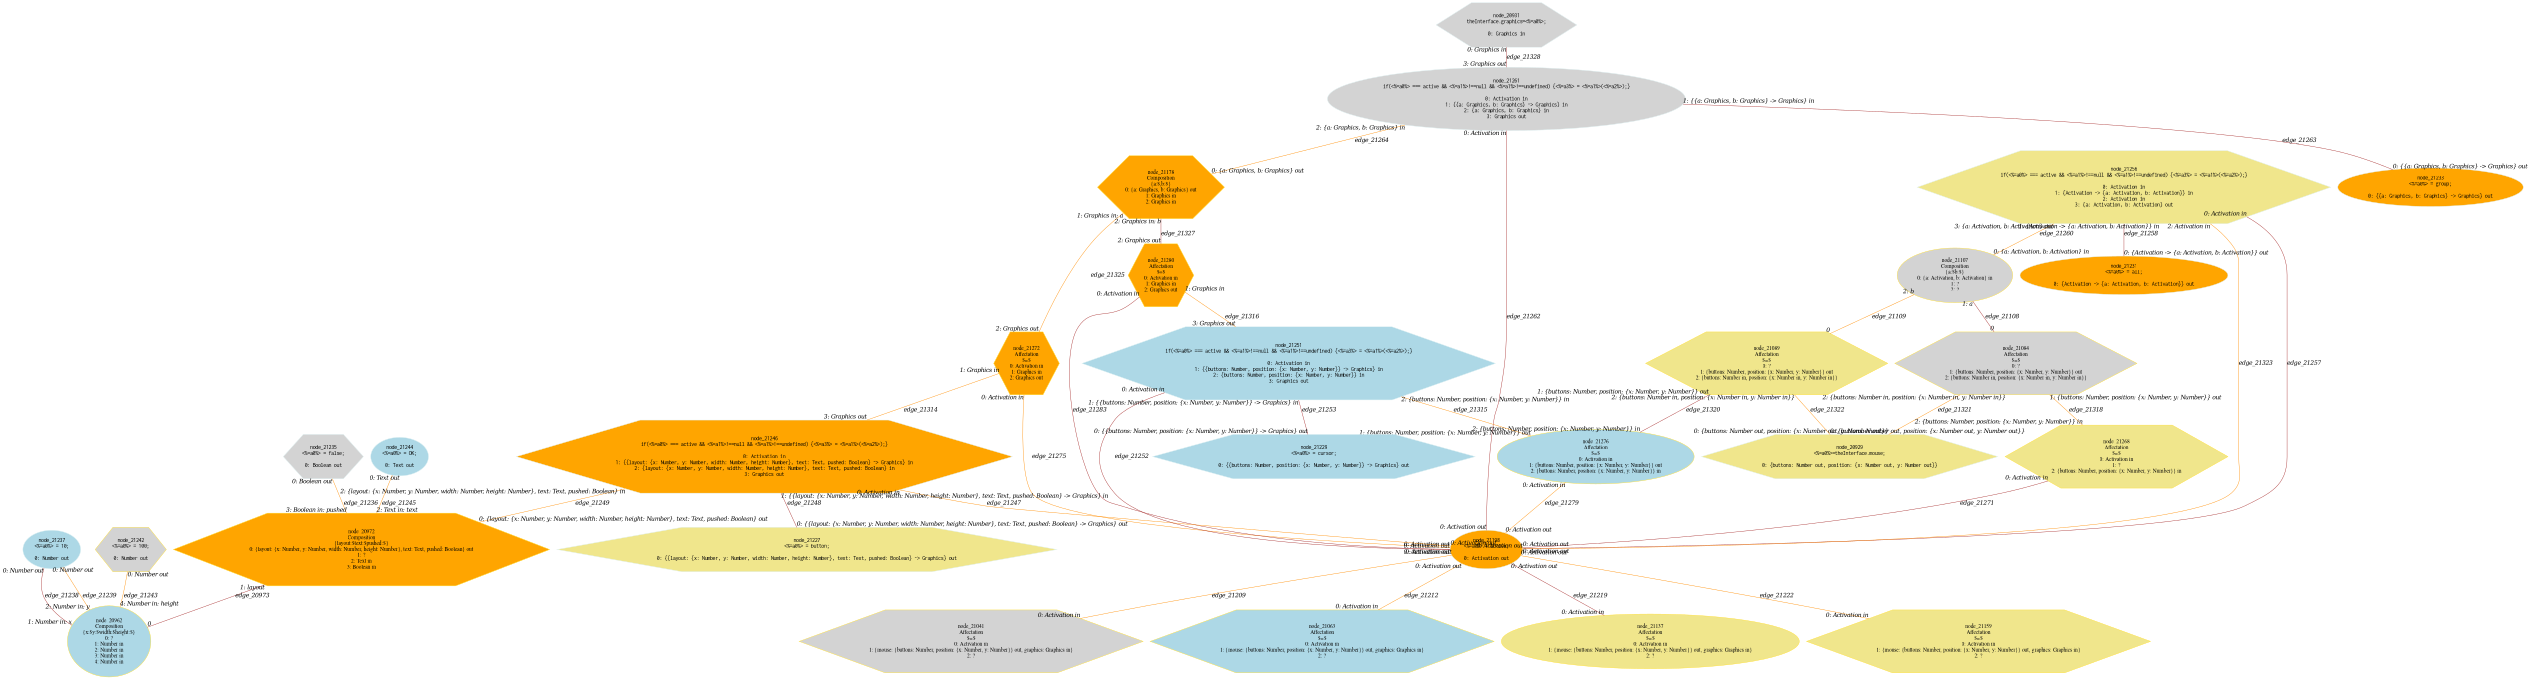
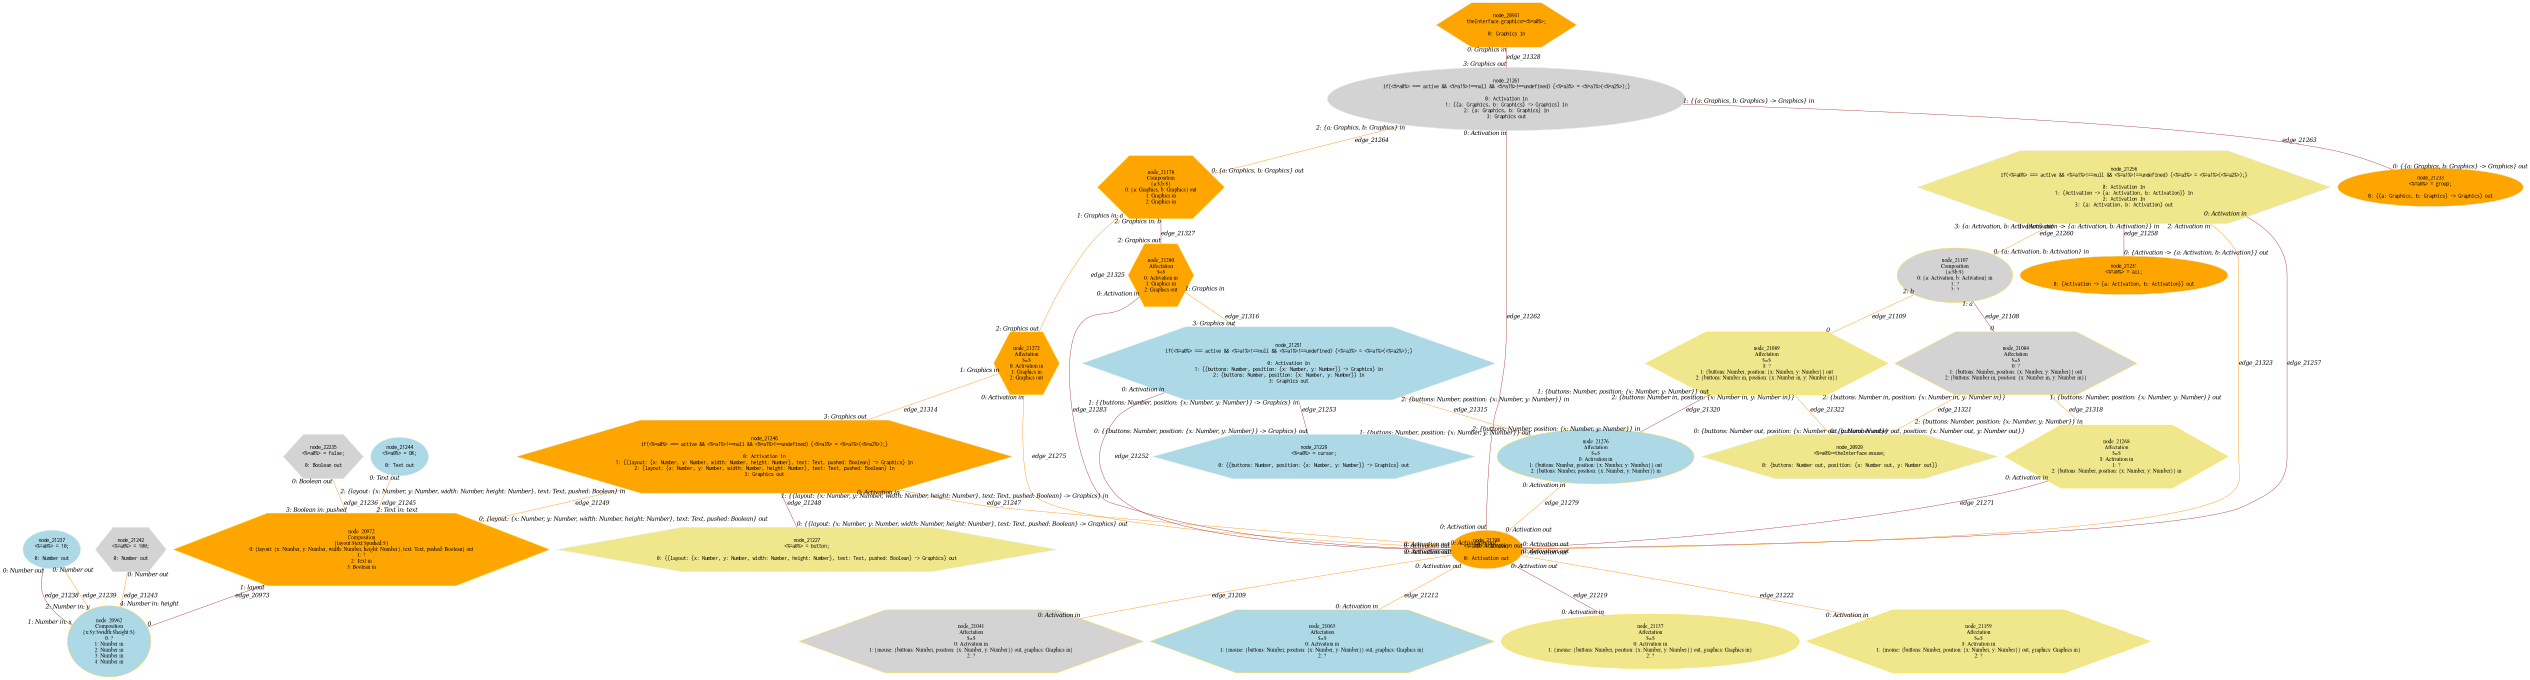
  digraph {
    node [color="#dff1f2" fillcolor=orange fontname=Courier shape=hexagon style=filled]
    edge [arrowHead=none arrowsize=1 color=darkorange dir=none fontname="Times-Italic" headlabel="0: Activation out" taillabel="0: Activation in"]
    n1 [fillcolor=khaki label="node_20929\n<%=a0%>=theInterface.mouse;\n\n0: {buttons: Number out, position: {x: Number out, y: Number out}}"]
-   n2 [fillcolor=lightgrey label="node_20931\ntheInterface.graphics=<%=a0%>;\n\n0: Graphics in"]
+   n2 [label="node_20931\ntheInterface.graphics=<%=a0%>;\n\n0: Graphics in"]
    n3 [fillcolor=lightgrey label="node_21261\nif(<%=a0%> === active && <%=a1%>!==null && <%=a1%>!==undefined) {<%=a3%> = <%=a1%>(<%=a2%>);}\n\n0: Activation in\n1: {{a: Graphics, b: Graphics} -> Graphics} in\n2: {a: Graphics, b: Graphics} in\n3: Graphics out" shape=ellipse]
    n4 [color="#ffde2f" fontname=Times label="node_21178\nComposition\n{a:$,b:$}\n0: {a: Graphics, b: Graphics} out\n1: Graphics in\n2: Graphics in"]
    n5 [label="node_21198\n<%=a0%> = active;\n\n0: Activation out" shape=ellipse]
    n6 [label="node_21233\n<%=a0%> = group;\n\n0: {{a: Graphics, b: Graphics} -> Graphics} out" shape=ellipse]
    n7 [color="#ffde2f" fillcolor=lightblue fontname=Times label="node_20962\nComposition\n{x:$y:$width:$height:$}\n0: ?\n1: Number in\n2: Number in\n3: Number in\n4: Number in" shape=ellipse]
    n8 [color="#ffde2f" fontname=Times label="node_20972\nComposition\n{layout:$text:$pushed:$}\n0: {layout: {x: Number, y: Number, width: Number, height: Number}, text: Text, pushed: Boolean} out\n1: ?\n2: Text in\n3: Boolean in"]
    n9 [color="#ffde2f" fillcolor=lightgrey fontname=Times label="node_21041\nAffectation\n$=$\n0: Activation in\n1: {mouse: {buttons: Number, position: {x: Number, y: Number}} out, graphics: Graphics in}\n2: ?"]
    n10 [color="#ffde2f" fillcolor=lightblue fontname=Times label="node_21063\nAffectation\n$=$\n0: Activation in\n1: {mouse: {buttons: Number, position: {x: Number, y: Number}} out, graphics: Graphics in}\n2: ?"]
    n11 [color="#ffde2f" fillcolor=lightgrey fontname=Times label="node_21084\nAffectation\n$=$\n0: ?\n1: {buttons: Number, position: {x: Number, y: Number}} out\n2: {buttons: Number in, position: {x: Number in, y: Number in}}"]
    n12 [color="#ffde2f" fillcolor=khaki fontname=Times label="node_21268\nAffectation\n$=$\n0: Activation in\n1: ?\n2: {buttons: Number, position: {x: Number, y: Number}} in"]
    n13 [color="#ffde2f" fillcolor=khaki fontname=Times label="node_21089\nAffectation\n$=$\n0: ?\n1: {buttons: Number, position: {x: Number, y: Number}} out\n2: {buttons: Number in, position: {x: Number in, y: Number in}}"]
    n14 [color="#ffde2f" fillcolor=lightblue fontname=Times label="node_21276\nAffectation\n$=$\n0: Activation in\n1: {buttons: Number, position: {x: Number, y: Number}} out\n2: {buttons: Number, position: {x: Number, y: Number}} in" shape=ellipse]
    n15 [color="#ffde2f" fillcolor=lightgrey fontname=Times label="node_21107\nComposition\n{a:$b:$}\n0: {a: Activation, b: Activation} in\n1: ?\n2: ?" shape=ellipse]
    n16 [color="#ffde2f" fillcolor=khaki fontname=Times label="node_21137\nAffectation\n$=$\n0: Activation in\n1: {mouse: {buttons: Number, position: {x: Number, y: Number}} out, graphics: Graphics in}\n2: ?" shape=ellipse]
    n17 [color="#ffde2f" fillcolor=khaki fontname=Times label="node_21159\nAffectation\n$=$\n0: Activation in\n1: {mouse: {buttons: Number, position: {x: Number, y: Number}} out, graphics: Graphics in}\n2: ?"]
    n18 [color="#ffde2f" fontname=Times label="node_21272\nAffectation\n$=$\n0: Activation in\n1: Graphics in\n2: Graphics out"]
    n19 [color="#ffde2f" fontname=Times label="node_21280\nAffectation\n$=$\n0: Activation in\n1: Graphics in\n2: Graphics out"]
    n20 [label="node_21246\nif(<%=a0%> === active && <%=a1%>!==null && <%=a1%>!==undefined) {<%=a3%> = <%=a1%>(<%=a2%>);}\n\n0: Activation in\n1: {{layout: {x: Number, y: Number, width: Number, height: Number}, text: Text, pushed: Boolean} -> Graphics} in\n2: {layout: {x: Number, y: Number, width: Number, height: Number}, text: Text, pushed: Boolean} in\n3: Graphics out"]
    n21 [fillcolor=lightblue label="node_21251\nif(<%=a0%> === active && <%=a1%>!==null && <%=a1%>!==undefined) {<%=a3%> = <%=a1%>(<%=a2%>);}\n\n0: Activation in\n1: {{buttons: Number, position: {x: Number, y: Number}} -> Graphics} in\n2: {buttons: Number, position: {x: Number, y: Number}} in\n3: Graphics out"]
    n22 [fillcolor=khaki label="node_21227\n<%=a0%> = button;\n\n0: {{layout: {x: Number, y: Number, width: Number, height: Number}, text: Text, pushed: Boolean} -> Graphics} out"]
    n23 [fillcolor=lightblue label="node_21229\n<%=a0%> = cursor;\n\n0: {{buttons: Number, position: {x: Number, y: Number}} -> Graphics} out"]
    n24 [label="node_21231\n<%=a0%> = all;\n\n0: {Activation -> {a: Activation, b: Activation}} out" shape=ellipse]
-   n25 [fillcolor=lightgrey label="node_21235\n<%=a0%> = false;\n\n0: Boolean out"]
+   n25 [fillcolor=lightgrey label="node_22235\n<%=a0%> = false;\n\n0: Boolean out"]
    n26 [fillcolor=lightblue label="node_21237\n<%=a0%> = 10;\n\n0: Number out" shape=ellipse]
-   n27 [color="#ffde2f" fillcolor=lightgrey label="node_21242\n<%=a0%> = 100;\n\n0: Number out"]
+   n27 [fillcolor=lightgrey label="node_21242\n<%=a0%> = 100;\n\n0: Number out"]
    n28 [fillcolor=lightblue label="node_21244\n<%=a0%> = OK;\n\n0: Text out" shape=ellipse]
    n29 [fillcolor=khaki label="node_21256\nif(<%=a0%> === active && <%=a1%>!==null && <%=a1%>!==undefined) {<%=a3%> = <%=a1%>(<%=a2%>);}\n\n0: Activation in\n1: {Activation -> {a: Activation, b: Activation}} in\n2: Activation in\n3: {a: Activation, b: Activation} out"]
    n2 -> n3 [color=brown headlabel="3: Graphics out" label=edge_21328 taillabel="0: Graphics in"]
    n3 -> n4 [headlabel="0: {a: Graphics, b: Graphics} out" label=edge_21264 taillabel="2: {a: Graphics, b: Graphics} in"]
    n3 -> n5 [color=brown label=edge_21262]
    n3 -> n6 [color=brown headlabel="0: {{a: Graphics, b: Graphics} -> Graphics} out" label=edge_21263 taillabel="1: {{a: Graphics, b: Graphics} -> Graphics} in"]
    n4 -> n18 [headlabel="2: Graphics out" label=edge_21325 taillabel="1: Graphics in: a"]
    n4 -> n19 [color=brown headlabel="2: Graphics out" label=edge_21327 taillabel="2: Graphics in: b"]
    n5 -> n9 [headlabel="0: Activation in" label=edge_21209 taillabel="0: Activation out"]
    n5 -> n10 [headlabel="0: Activation in" label=edge_21212 taillabel="0: Activation out"]
    n5 -> n16 [color=brown headlabel="0: Activation in" label=edge_21219 taillabel="0: Activation out"]
    n5 -> n17 [headlabel="0: Activation in" label=edge_21222 taillabel="0: Activation out"]
    n8 -> n7 [color=brown headlabel=0 label=edge_20973 taillabel="1: layout"]
    n11 -> n1 [headlabel="0: {buttons: Number out, position: {x: Number out, y: Number out}}" label=edge_21321 taillabel="2: {buttons: Number in, position: {x: Number in, y: Number in}}"]
    n11 -> n12 [headlabel="2: {buttons: Number, position: {x: Number, y: Number}} in" label=edge_21318 taillabel="1: {buttons: Number, position: {x: Number, y: Number}} out"]
    n12 -> n5 [color=brown label=edge_21271]
    n13 -> n1 [headlabel="0: {buttons: Number out, position: {x: Number out, y: Number out}}" label=edge_21322 taillabel="2: {buttons: Number in, position: {x: Number in, y: Number in}}"]
    n13 -> n14 [color=brown headlabel="2: {buttons: Number, position: {x: Number, y: Number}} in" label=edge_21320 taillabel="1: {buttons: Number, position: {x: Number, y: Number}} out"]
    n14 -> n5 [label=edge_21279]
    n15 -> n11 [color=brown headlabel=0 label=edge_21108 taillabel="1: a"]
    n15 -> n13 [headlabel=0 label=edge_21109 taillabel="2: b"]
    n18 -> n5 [label=edge_21275]
    n18 -> n20 [headlabel="3: Graphics out" label=edge_21314 taillabel="1: Graphics in"]
    n19 -> n5 [color=brown label=edge_21283]
    n19 -> n21 [headlabel="3: Graphics out" label=edge_21316 taillabel="1: Graphics in"]
    n20 -> n5 [label=edge_21247]
    n20 -> n8 [headlabel="0: {layout: {x: Number, y: Number, width: Number, height: Number}, text: Text, pushed: Boolean} out" label=edge_21249 taillabel="2: {layout: {x: Number, y: Number, width: Number, height: Number}, text: Text, pushed: Boolean} in"]
    n20 -> n22 [color=brown headlabel="0: {{layout: {x: Number, y: Number, width: Number, height: Number}, text: Text, pushed: Boolean} -> Graphics} out" label=edge_21248 taillabel="1: {{layout: {x: Number, y: Number, width: Number, height: Number}, text: Text, pushed: Boolean} -> Graphics} in"]
    n21 -> n5 [color=brown label=edge_21252]
    n21 -> n14 [headlabel="1: {buttons: Number, position: {x: Number, y: Number}} out" label=edge_21315 taillabel="2: {buttons: Number, position: {x: Number, y: Number}} in"]
    n21 -> n23 [color=brown headlabel="0: {{buttons: Number, position: {x: Number, y: Number}} -> Graphics} out" label=edge_21253 taillabel="1: {{buttons: Number, position: {x: Number, y: Number}} -> Graphics} in"]
    n25 -> n8 [headlabel="3: Boolean in: pushed" label=edge_21236 taillabel="0: Boolean out"]
    n26 -> n7 [color=brown headlabel="1: Number in: x" label=edge_21238 taillabel="0: Number out"]
    n26 -> n7 [headlabel="2: Number in: y" label=edge_21239 taillabel="0: Number out"]
    n27 -> n7 [headlabel="4: Number in: height" label=edge_21243 taillabel="0: Number out"]
    n28 -> n8 [headlabel="2: Text in: text" label=edge_21245 taillabel="0: Text out"]
    n29 -> n5 [color=brown label=edge_21257]
    n29 -> n5 [label=edge_21323 taillabel="2: Activation in"]
    n29 -> n15 [headlabel="0: {a: Activation, b: Activation} in" label=edge_21260 taillabel="3: {a: Activation, b: Activation} out"]
    n29 -> n24 [color=brown headlabel="0: {Activation -> {a: Activation, b: Activation}} out" label=edge_21258 taillabel="1: {Activation -> {a: Activation, b: Activation}} in"]
  }
